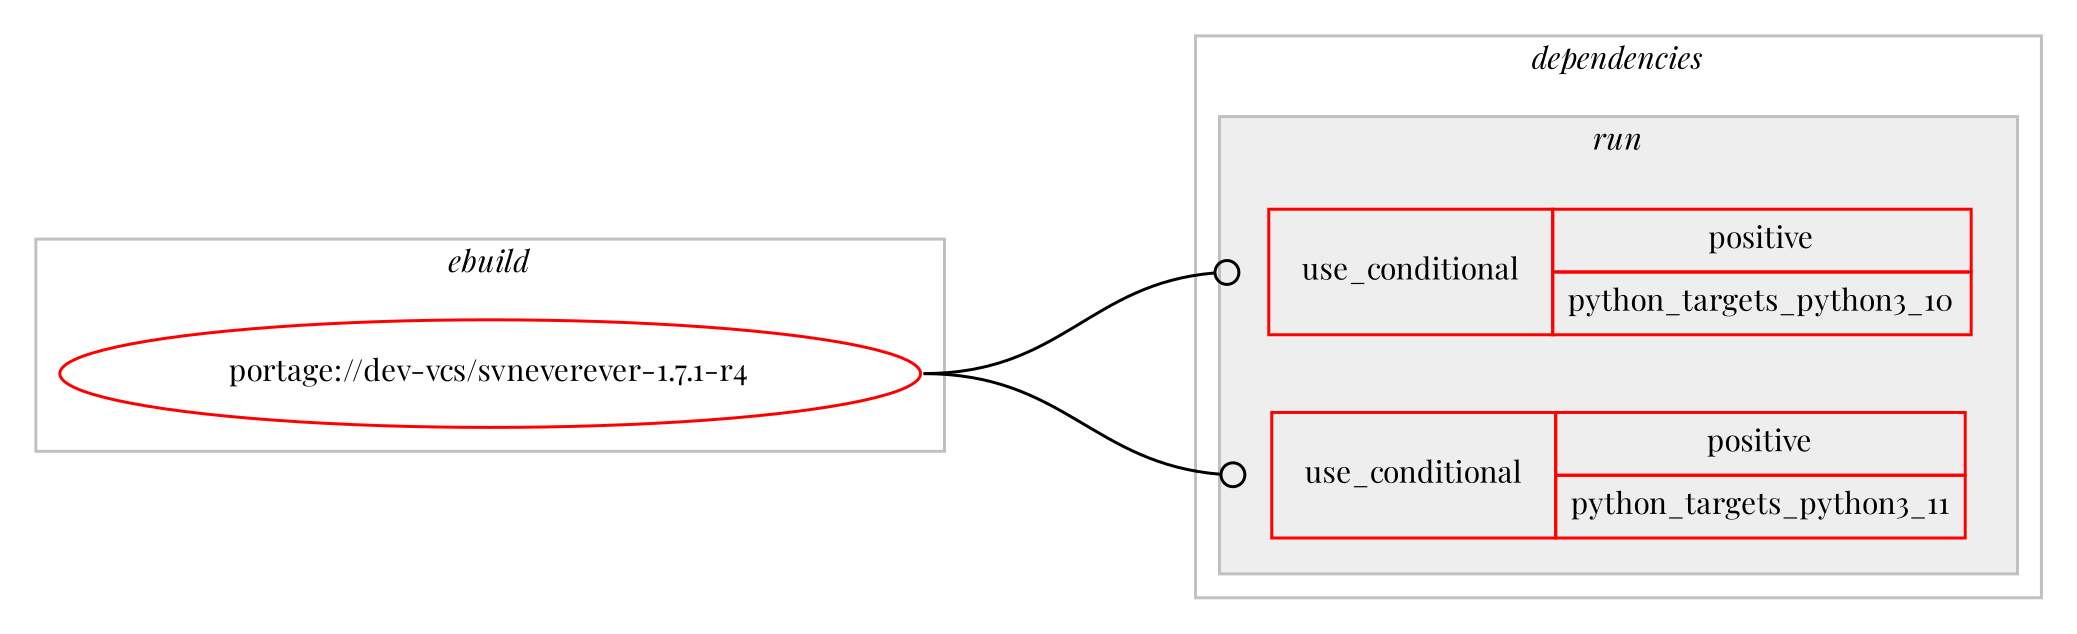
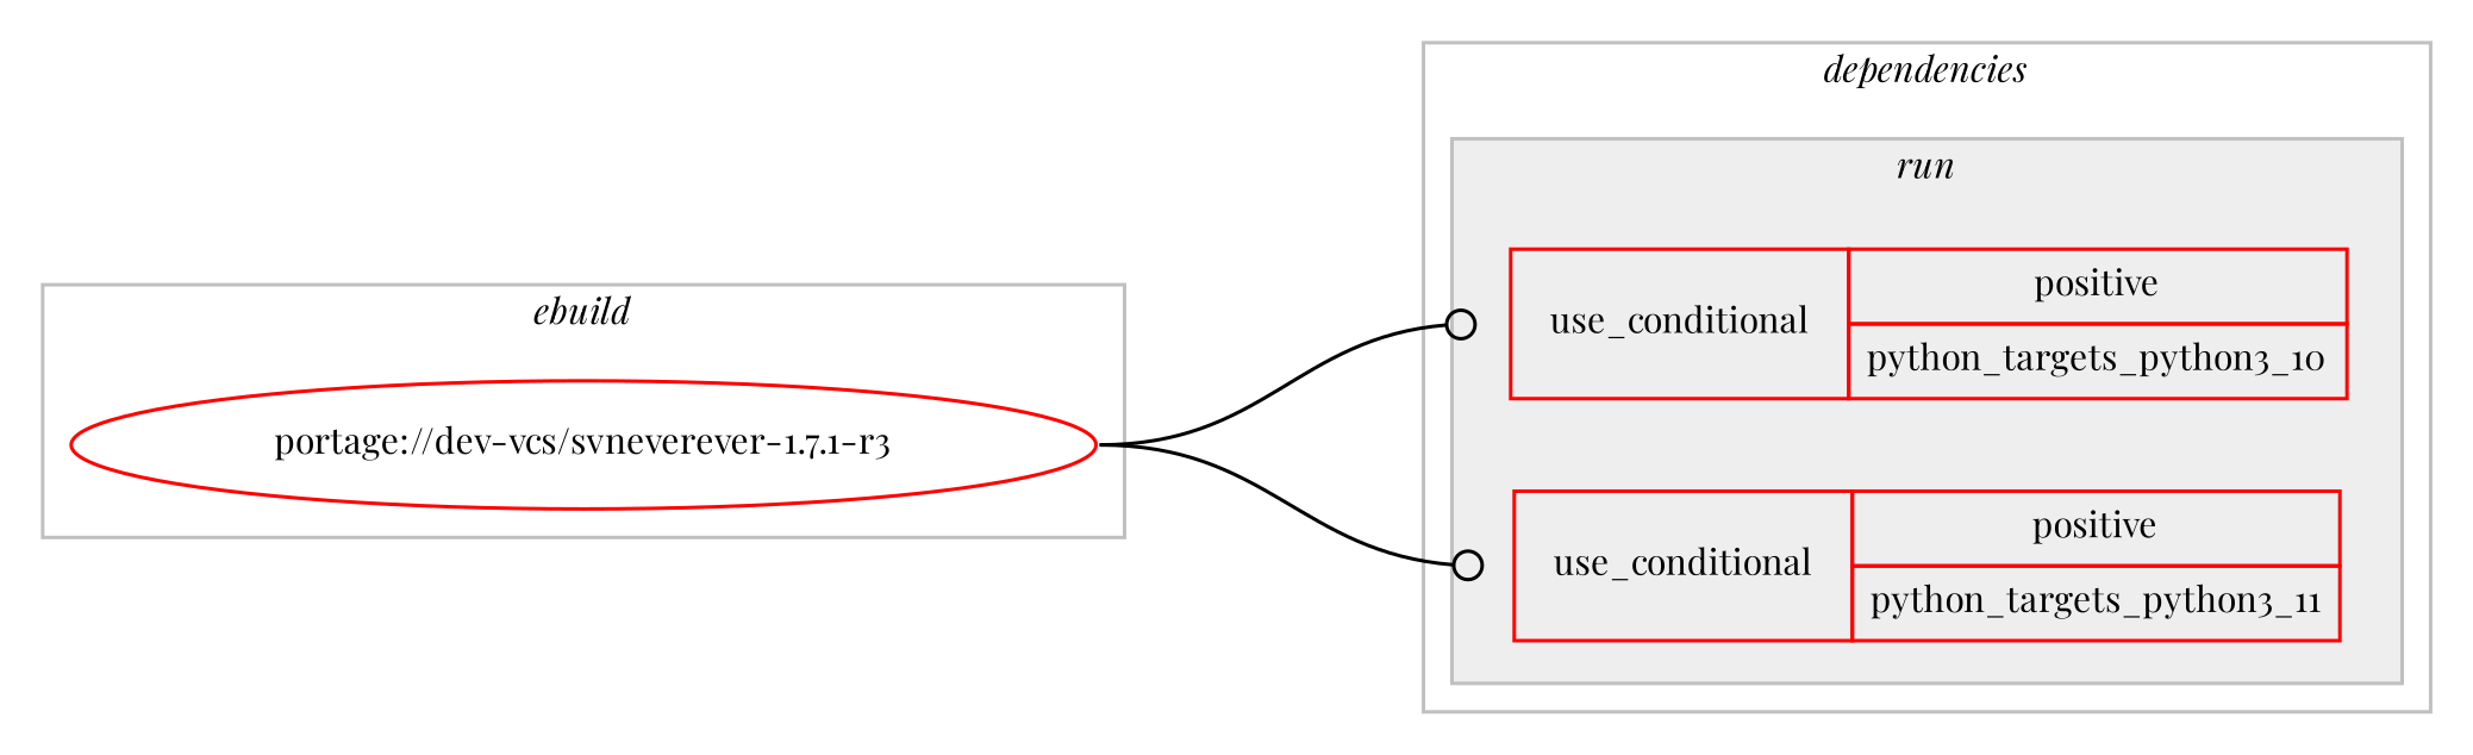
  digraph {
    compound=true
    concentrate=true
    fontname="Playfair Display"
    fontsize=10
    newrank=true
    rankdir=LR
    ranksep=1.5
    node [color=red fontname="Playfair Display" fontsize=10 shape=none]
    edge [arrowhead=odot headport=w style=solid tailport=e weight=20 fontname="Playfair Display"]
-   n1 [label="portage://dev-vcs/svneverever-1.7.1-r4" width=4 shape=""]
+   n1 [label="portage://dev-vcs/svneverever-1.7.1-r3" width=4 shape=""]
    n2 [label=<<TABLE BORDER="0" CELLBORDER="1" CELLSPACING="0" CELLPADDING="4"><TR><TD ROWSPAN="3" CELLPADDING="10">use_conditional</TD></TR><TR><TD>positive</TD></TR><TR><TD>python_targets_python3_10</TD></TR></TABLE>>]
    n3 [label=<<TABLE BORDER="0" CELLBORDER="1" CELLSPACING="0" CELLPADDING="4"><TR><TD ROWSPAN="3" CELLPADDING="10">use_conditional</TD></TR><TR><TD>positive</TD></TR><TR><TD>python_targets_python3_11</TD></TR></TABLE>>]
    subgraph cluster_1 {
      color=gray
      label=<<i>ebuild</i>>
      rank=same
      n1
    }
    subgraph cluster_2 {
      color=gray
      label=<<i>dependencies</i>>
      subgraph cluster_3 {
        color=gray
        fillcolor="#eeeeee"
        label=<<i>compile</i>>
        style=filled
      }
      subgraph cluster_4 {
        color=gray
        fillcolor="#eeeeee"
        label=<<i>compile and run</i>>
        style=filled
      }
      subgraph cluster_5 {
        color=gray
        fillcolor="#eeeeee"
        label=<<i>run</i>>
        style=filled
        subgraph sub_6 {
          color=gray
          fillcolor="#eeeeee"
          label=<<i>run</i>>
          style=filled
          n2
        }
        subgraph sub_7 {
          color=gray
          fillcolor="#eeeeee"
          label=<<i>run</i>>
          style=filled
          n3
        }
      }
    }
    subgraph cluster_8 {
      color=gray
      label=<<i>candidates</i>>
      rank=same
    }
    n1 -> n2
    n1 -> n3
  }
